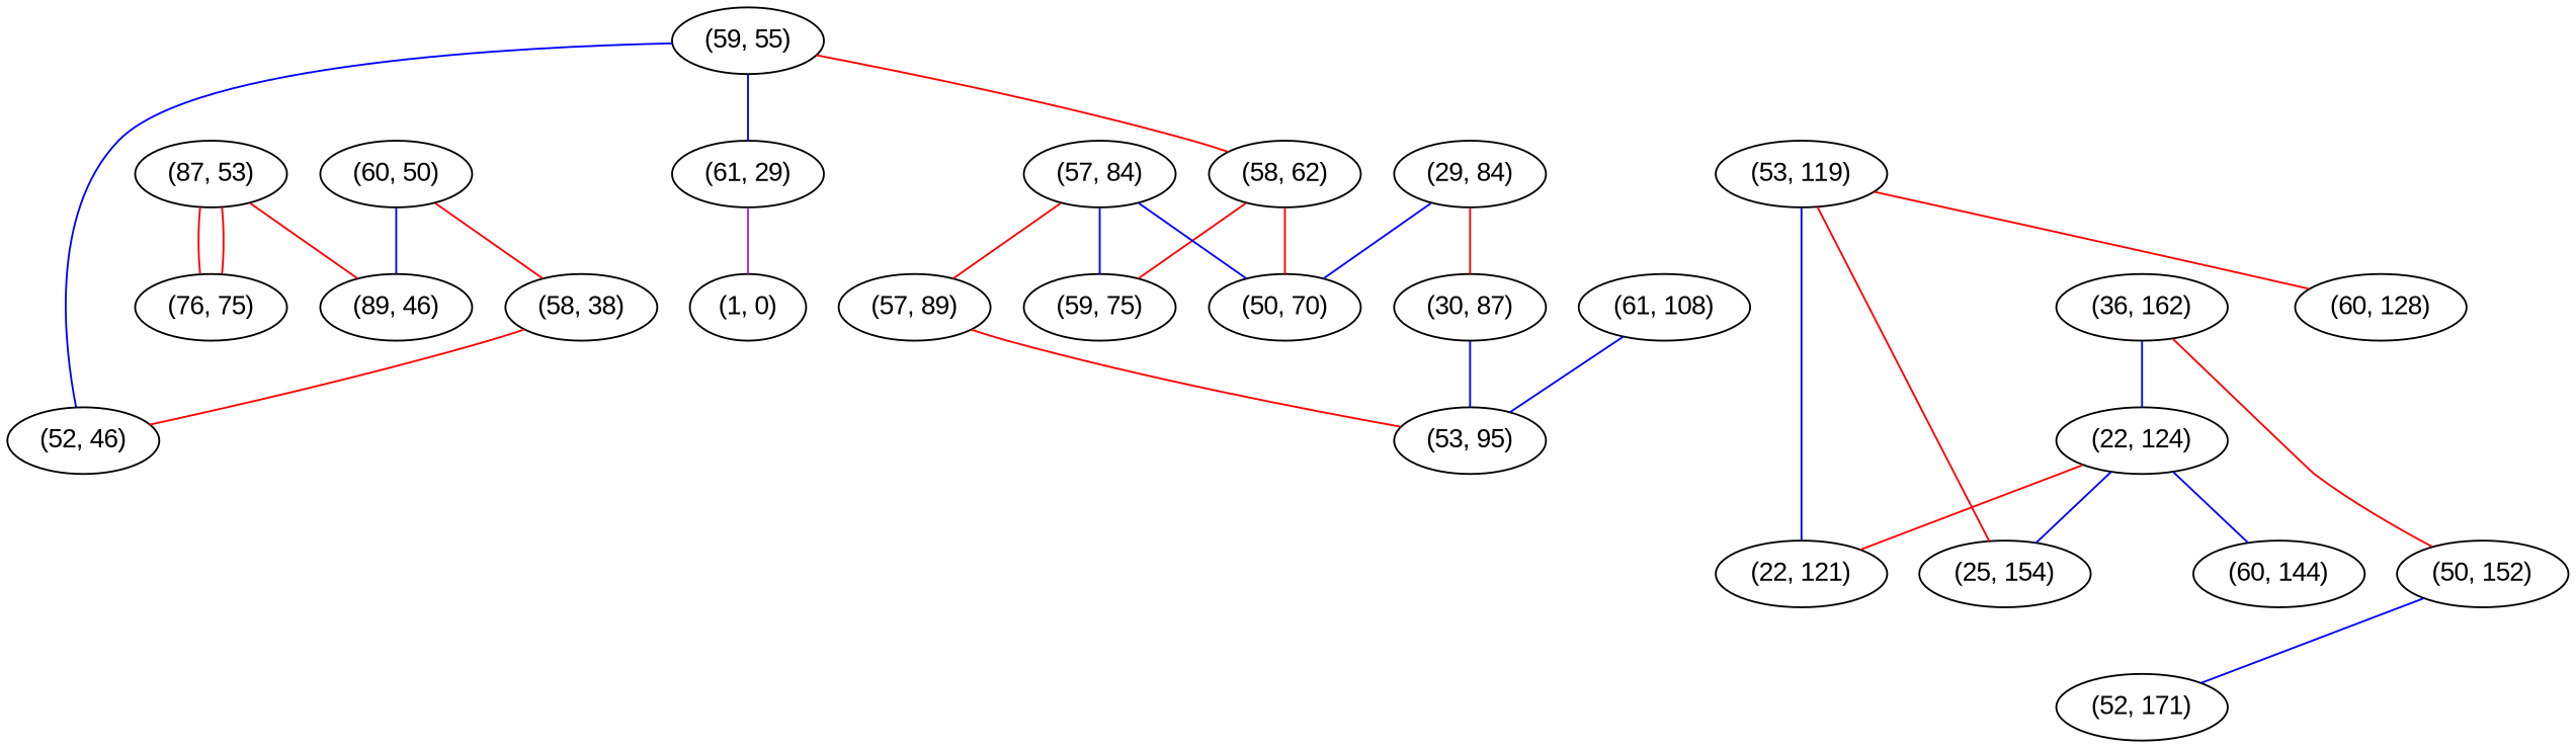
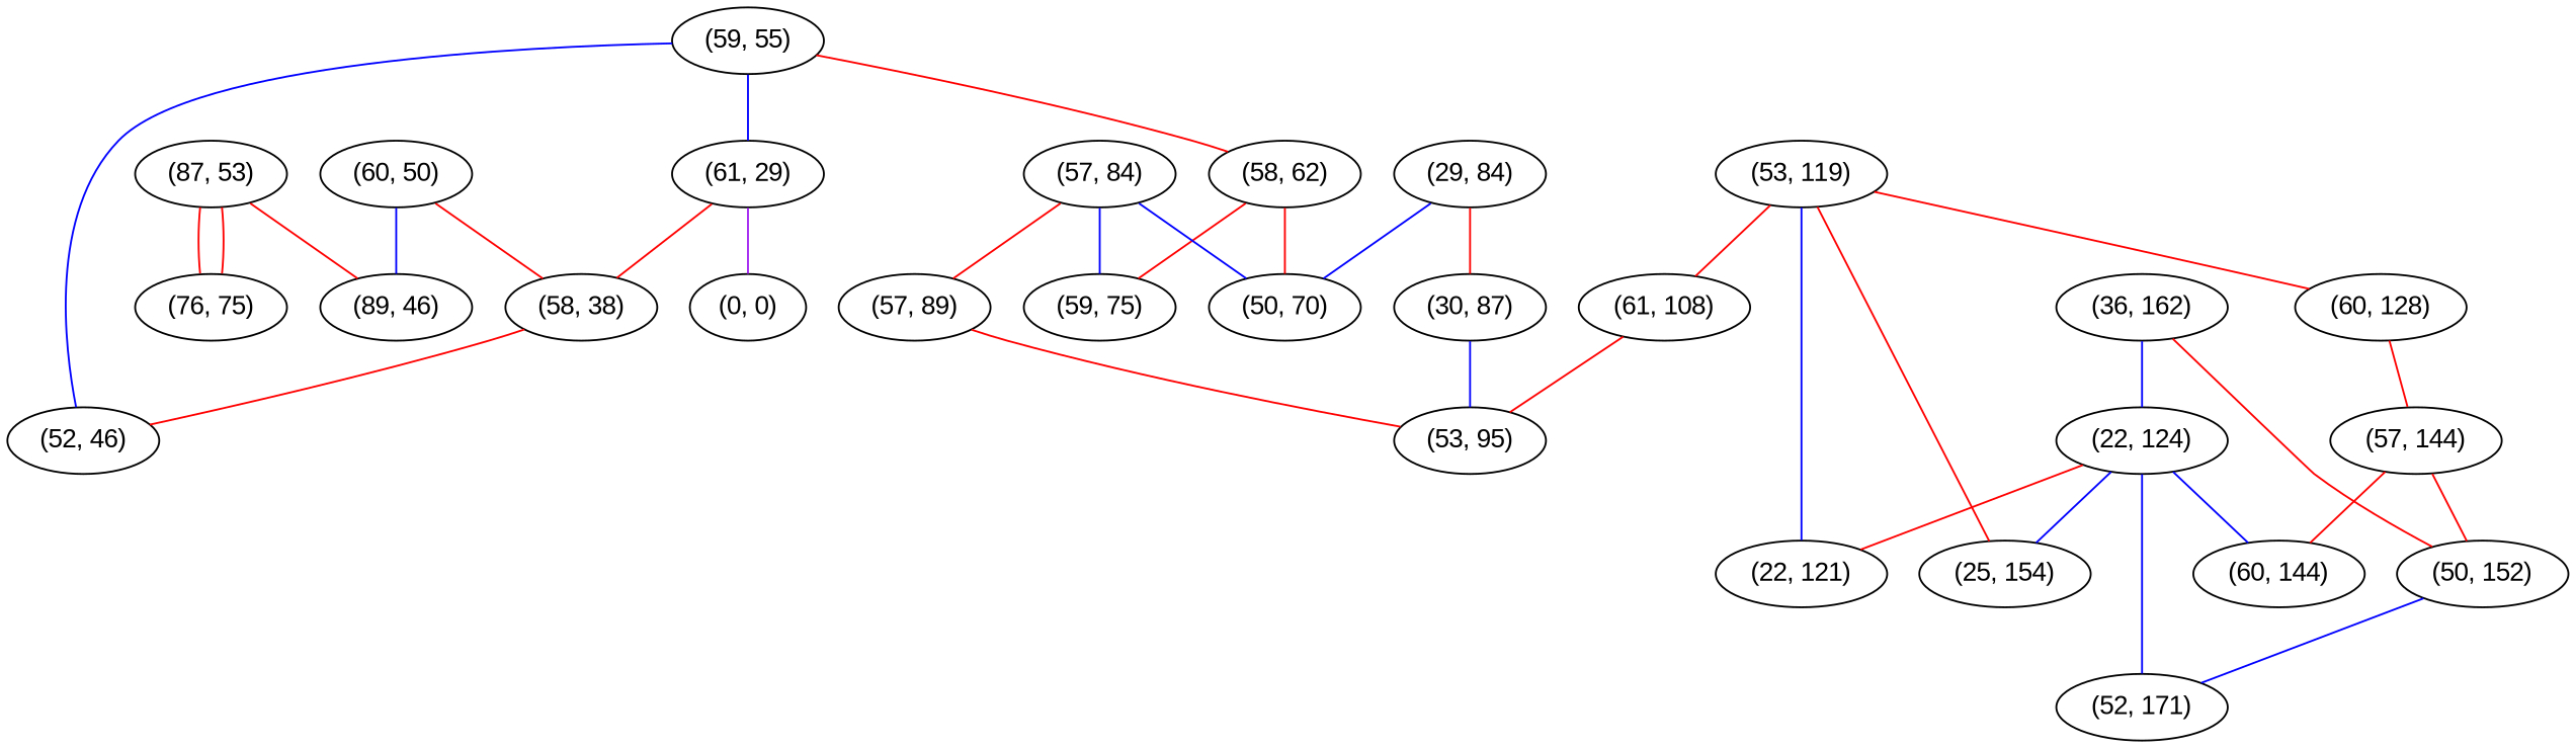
  graph {
    fontname="Liberation Sans"
    node [fontname="Liberation Sans"]
    edge [color=red fontname="Liberation Sans" weight=1]
    "(59, 55)"
    "(61, 29)"
    "(58, 62)"
    "(52, 46)"
-   "(0, 0)" [label="(1, 0)"]
+   "(0, 0)"
    "(58, 38)"
    "(50, 70)"
    "(59, 75)"
    "(60, 50)"
    "(89, 46)"
    "(53, 119)"
    "(60, 128)"
    "(25, 154)"
    "(61, 108)"
    "(22, 121)"
+   "(57, 144)"
    "(53, 95)"
    "(57, 84)"
    "(57, 89)"
    "(50, 152)"
    "(60, 144)"
    "(36, 162)"
    "(22, 124)"
    "(52, 171)"
    "(29, 84)"
    "(30, 87)"
    "(87, 53)"
    "(76, 75)"
    "(59, 55)" -- "(61, 29)" [color=blue weight=3]
    "(59, 55)" -- "(58, 62)"
    "(59, 55)" -- "(52, 46)" [color=blue weight=3]
    "(61, 29)" -- "(0, 0)" [color=purple weight=4]
+   "(61, 29)" -- "(58, 38)"
    "(58, 62)" -- "(50, 70)"
    "(58, 62)" -- "(59, 75)"
    "(58, 38)" -- "(52, 46)"
    "(60, 50)" -- "(58, 38)"
    "(60, 50)" -- "(89, 46)" [color=blue weight=3]
    "(53, 119)" -- "(60, 128)"
    "(53, 119)" -- "(25, 154)"
+   "(53, 119)" -- "(61, 108)"
    "(53, 119)" -- "(22, 121)" [color=blue weight=3]
-   "(61, 108)" -- "(53, 95)" [color=blue weight=3]
+   "(60, 128)" -- "(57, 144)"
+   "(61, 108)" -- "(53, 95)" [weight=3]
+   "(57, 144)" -- "(50, 152)"
+   "(57, 144)" -- "(60, 144)"
    "(57, 84)" -- "(50, 70)" [color=blue weight=3]
    "(57, 84)" -- "(59, 75)" [color=blue weight=3]
    "(57, 84)" -- "(57, 89)"
    "(57, 89)" -- "(53, 95)"
    "(50, 152)" -- "(52, 171)" [color=blue]
    "(36, 162)" -- "(50, 152)"
    "(36, 162)" -- "(22, 124)" [color=blue weight=3]
    "(22, 124)" -- "(25, 154)" [color=blue weight=3]
    "(22, 124)" -- "(22, 121)"
    "(22, 124)" -- "(60, 144)" [color=blue weight=3]
+   "(22, 124)" -- "(52, 171)" [color=blue weight=3]
    "(29, 84)" -- "(50, 70)" [color=blue weight=3]
    "(29, 84)" -- "(30, 87)"
    "(30, 87)" -- "(53, 95)" [color=blue weight=3]
    "(87, 53)" -- "(89, 46)"
    "(87, 53)" -- "(76, 75)"
    "(87, 53)" -- "(76, 75)"
  }
